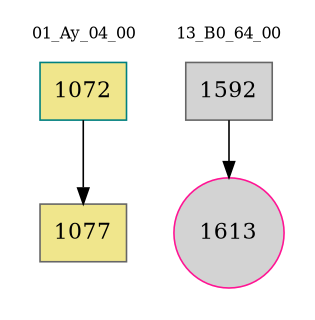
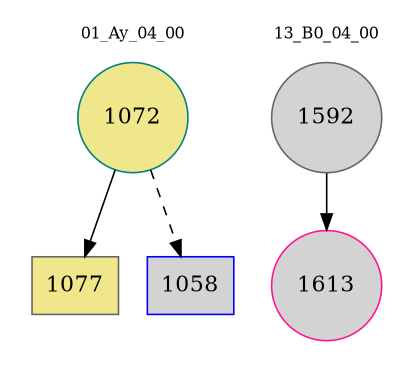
  digraph {
    node [color=gray40 fillcolor=lightgrey shape=circle style=filled]
    edge [color=black style=solid]
-   n1 [color=teal fillcolor=khaki label=1072 shape=box]
+   n1 [color=teal fillcolor=khaki label=1072]
    n2 [fillcolor=khaki label=1077 shape=box]
-   n4 [label=1592 shape=box]
+   n3 [color=blue label=1058 shape=box]
+   n4 [label=1592]
    n5 [color=deeppink label=1613]
    subgraph cluster_1 {
      color=white
      fontsize=10
      label="01_Ay_04_00"
      n1
      n2
+     n3
    }
    subgraph cluster_2 {
      color=white
      fontsize=10
-     label="13_B0_64_00"
+     label="13_B0_04_00"
      n4
      n5
    }
    n1 -> n2
+   n1 -> n3 [style=dashed]
    n4 -> n5
  }
